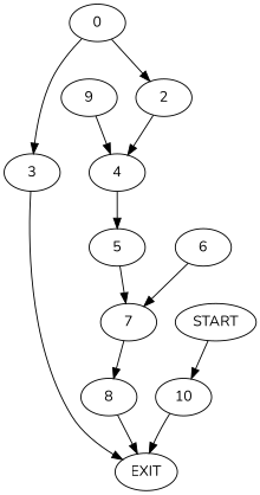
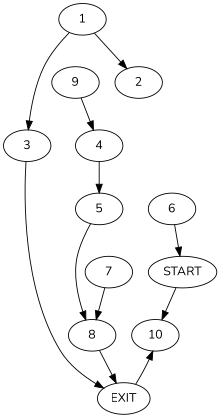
  digraph {
    fontname=Nunito
    node [fontname=Nunito]
    edge [fontname=Nunito]
    n1 [label=START]
    10
-   1 [label=0]
+   1
    2
    3
    n6 [label=EXIT]
    4
    5
    7
    6
    8
    9
    n1 -> 10
-   10 -> n6
+   n6 -> 10
    1 -> 2
    1 -> 3
-   2 -> 4
    3 -> n6
    4 -> 5
-   5 -> 7
+   5 -> 8
    7 -> 8
-   6 -> 7
+   6 -> n1
    8 -> n6
    9 -> 4
  }
